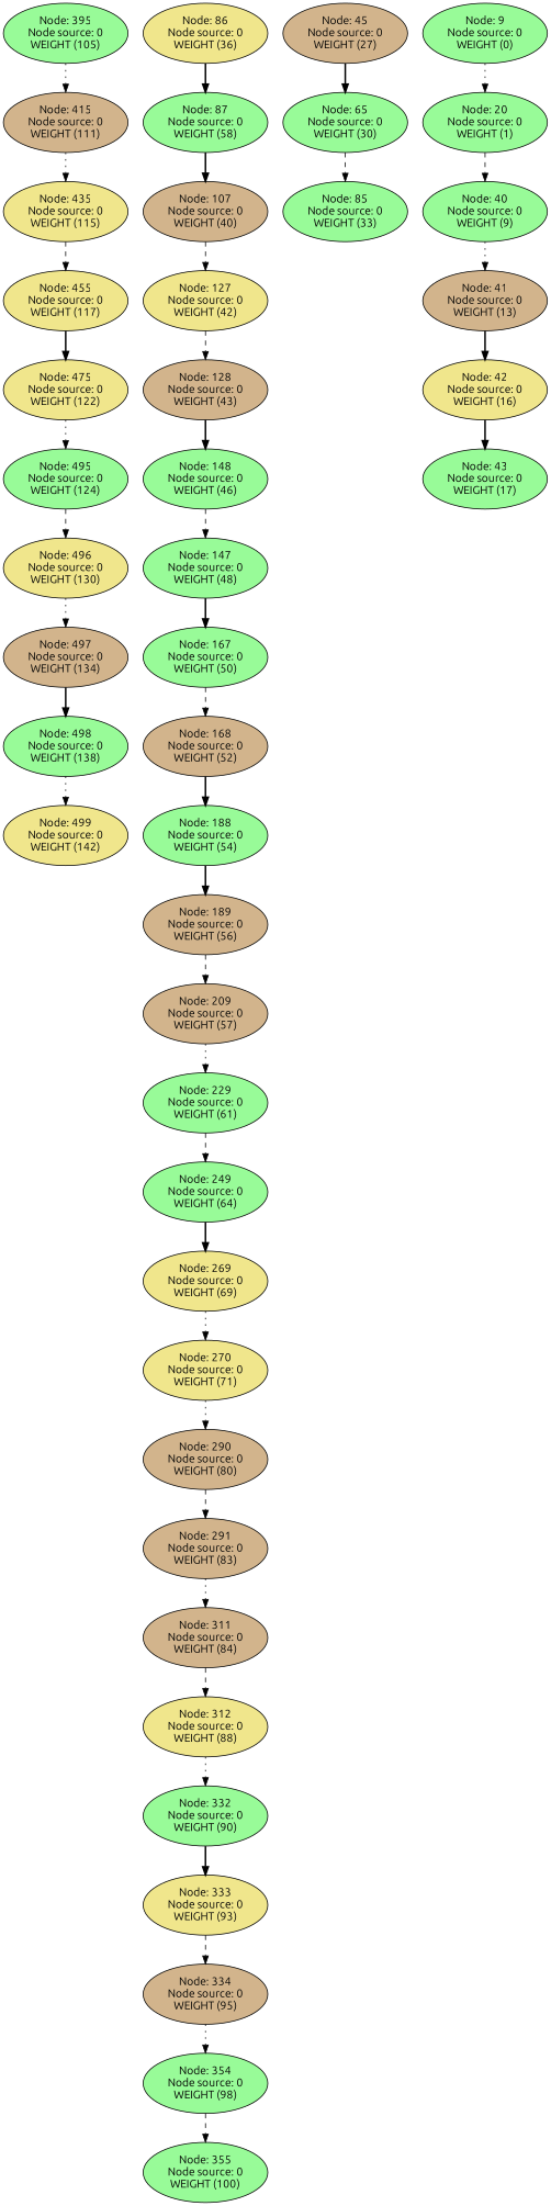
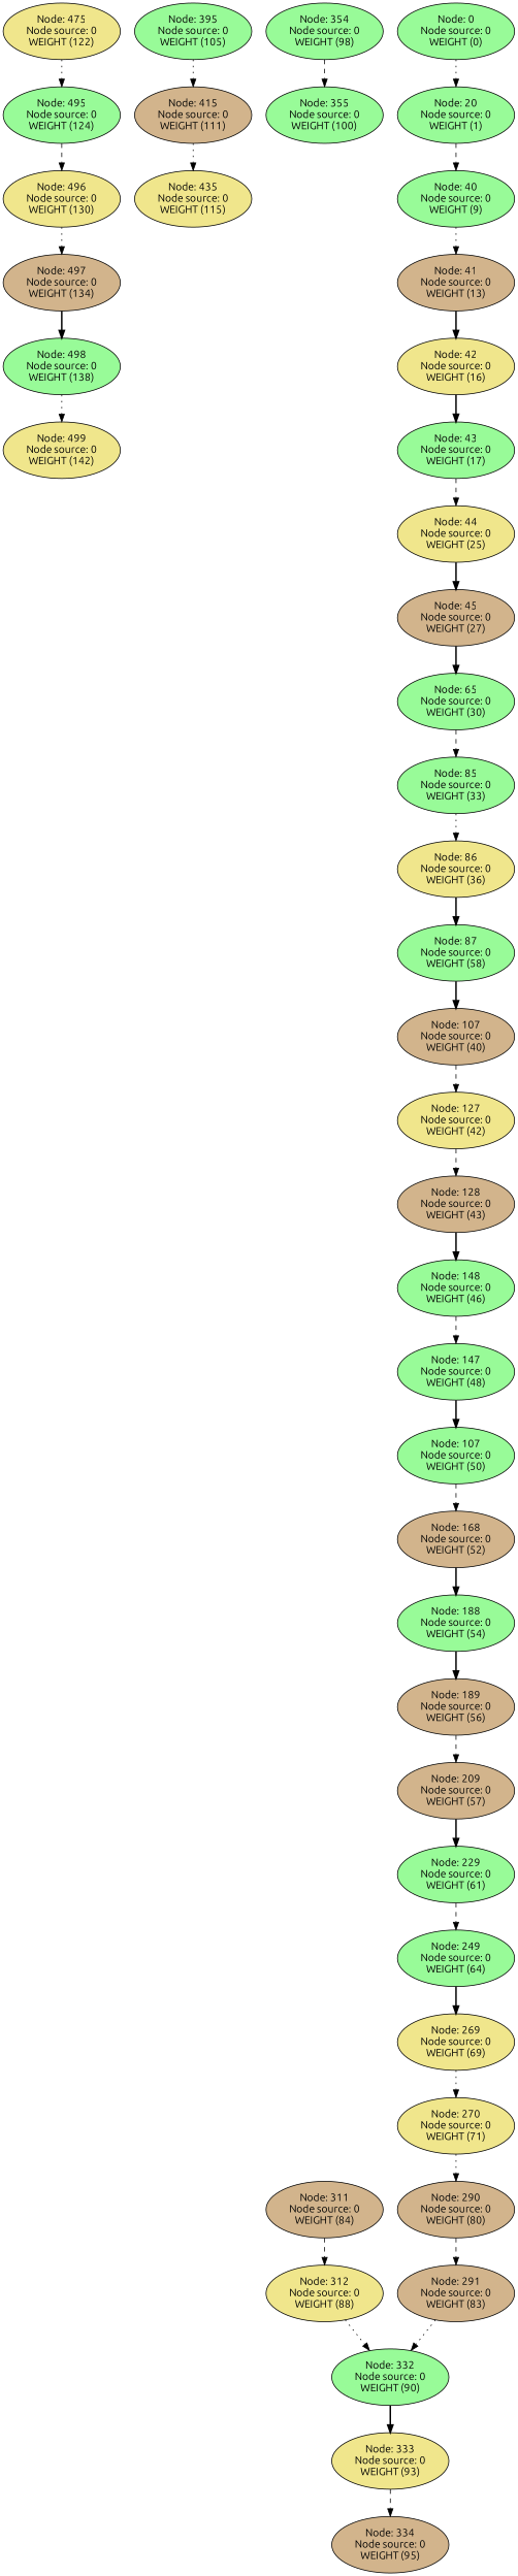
  digraph {
    fontname=Ubuntu
    node [fillcolor=palegreen fontname=Ubuntu style=filled]
    edge [fontname=Ubuntu style=dashed]
    n1 [fillcolor=khaki label="Node: 499\nNode source: 0\nWEIGHT (142)"]
    n2 [label="Node: 498\nNode source: 0\nWEIGHT (138)"]
    n3 [fillcolor=tan label="Node: 497\nNode source: 0\nWEIGHT (134)"]
    n4 [fillcolor=khaki label="Node: 496\nNode source: 0\nWEIGHT (130)"]
    n5 [label="Node: 495\nNode source: 0\nWEIGHT (124)"]
    n6 [fillcolor=khaki label="Node: 475\nNode source: 0\nWEIGHT (122)"]
-   n7 [fillcolor=khaki label="Node: 455\nNode source: 0\nWEIGHT (117)"]
    n8 [fillcolor=khaki label="Node: 435\nNode source: 0\nWEIGHT (115)"]
    n9 [fillcolor=tan label="Node: 415\nNode source: 0\nWEIGHT (111)"]
    n10 [label="Node: 395\nNode source: 0\nWEIGHT (105)"]
    n11 [label="Node: 355\nNode source: 0\nWEIGHT (100)"]
    n12 [label="Node: 354\nNode source: 0\nWEIGHT (98)"]
    n13 [fillcolor=tan label="Node: 334\nNode source: 0\nWEIGHT (95)"]
    n14 [fillcolor=khaki label="Node: 333\nNode source: 0\nWEIGHT (93)"]
    n15 [label="Node: 332\nNode source: 0\nWEIGHT (90)"]
    n16 [fillcolor=khaki label="Node: 312\nNode source: 0\nWEIGHT (88)"]
    n17 [fillcolor=tan label="Node: 311\nNode source: 0\nWEIGHT (84)"]
    n18 [fillcolor=tan label="Node: 291\nNode source: 0\nWEIGHT (83)"]
    n19 [fillcolor=tan label="Node: 290\nNode source: 0\nWEIGHT (80)"]
    n20 [fillcolor=khaki label="Node: 270\nNode source: 0\nWEIGHT (71)"]
    n21 [fillcolor=khaki label="Node: 269\nNode source: 0\nWEIGHT (69)"]
    n22 [label="Node: 249\nNode source: 0\nWEIGHT (64)"]
    n23 [label="Node: 229\nNode source: 0\nWEIGHT (61)"]
    n24 [fillcolor=tan label="Node: 209\nNode source: 0\nWEIGHT (57)"]
    n25 [fillcolor=tan label="Node: 189\nNode source: 0\nWEIGHT (56)"]
    n26 [label="Node: 188\nNode source: 0\nWEIGHT (54)"]
    n27 [fillcolor=tan label="Node: 168\nNode source: 0\nWEIGHT (52)"]
-   n28 [label="Node: 167\nNode source: 0\nWEIGHT (50)"]
+   n28 [label="Node: 107\nNode source: 0\nWEIGHT (50)"]
    n29 [label="Node: 147\nNode source: 0\nWEIGHT (48)"]
    n30 [label="Node: 148\nNode source: 0\nWEIGHT (46)"]
    n31 [fillcolor=tan label="Node: 128\nNode source: 0\nWEIGHT (43)"]
    n32 [fillcolor=khaki label="Node: 127\nNode source: 0\nWEIGHT (42)"]
    n33 [fillcolor=tan label="Node: 107\nNode source: 0\nWEIGHT (40)"]
    n34 [label="Node: 87\nNode source: 0\nWEIGHT (58)"]
    n35 [fillcolor=khaki label="Node: 86\nNode source: 0\nWEIGHT (36)"]
    n36 [label="Node: 85\nNode source: 0\nWEIGHT (33)"]
    n37 [label="Node: 65\nNode source: 0\nWEIGHT (30)"]
    n38 [fillcolor=tan label="Node: 45\nNode source: 0\nWEIGHT (27)"]
+   n39 [fillcolor=khaki label="Node: 44\nNode source: 0\nWEIGHT (25)"]
    n40 [label="Node: 43\nNode source: 0\nWEIGHT (17)"]
    n41 [fillcolor=khaki label="Node: 42\nNode source: 0\nWEIGHT (16)"]
    n42 [fillcolor=tan label="Node: 41\nNode source: 0\nWEIGHT (13)"]
    n43 [label="Node: 40\nNode source: 0\nWEIGHT (9)"]
    n44 [label="Node: 20\nNode source: 0\nWEIGHT (1)"]
-   n45 [label="Node: 9\nNode source: 0\nWEIGHT (0)"]
+   n45 [label="Node: 0\nNode source: 0\nWEIGHT (0)"]
    n2 -> n1 [style=dotted]
    n3 -> n2 [style=bold]
    n4 -> n3 [style=dotted]
    n5 -> n4
    n6 -> n5 [style=dotted]
-   n7 -> n6 [style=bold]
-   n8 -> n7
    n9 -> n8 [style=dotted]
    n10 -> n9 [style=dotted]
    n12 -> n11
-   n13 -> n12 [style=dotted]
    n14 -> n13
    n15 -> n14 [style=bold]
    n16 -> n15 [style=dotted]
    n17 -> n16
-   n18 -> n17 [style=dotted]
+   n18 -> n15 [style=dotted]
    n19 -> n18
    n20 -> n19 [style=dotted]
    n21 -> n20 [style=dotted]
    n22 -> n21 [style=bold]
    n23 -> n22
-   n24 -> n23 [style=dotted]
+   n24 -> n23 [style=bold]
    n25 -> n24
    n26 -> n25 [style=bold]
    n27 -> n26 [style=bold]
    n28 -> n27
    n29 -> n28 [style=bold]
    n30 -> n29
    n31 -> n30 [style=bold]
    n32 -> n31
    n33 -> n32
    n34 -> n33 [style=bold]
    n35 -> n34 [style=bold]
+   n36 -> n35 [style=dotted]
    n37 -> n36
    n38 -> n37 [style=bold]
+   n39 -> n38 [style=bold]
+   n40 -> n39
    n41 -> n40 [style=bold]
    n42 -> n41 [style=bold]
    n43 -> n42 [style=dotted]
    n44 -> n43
    n45 -> n44 [style=dotted]
  }
